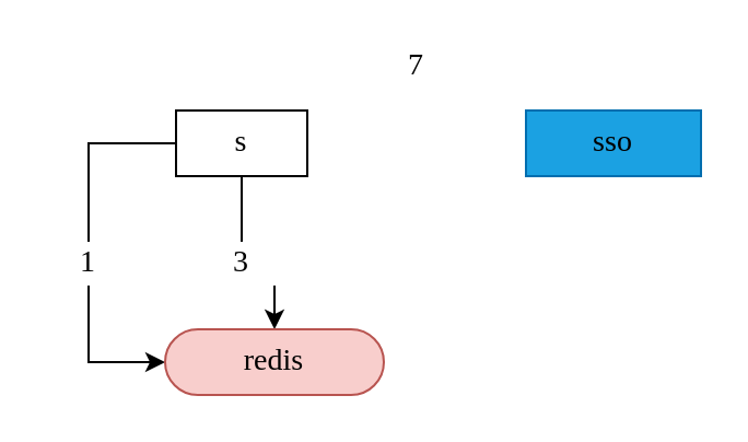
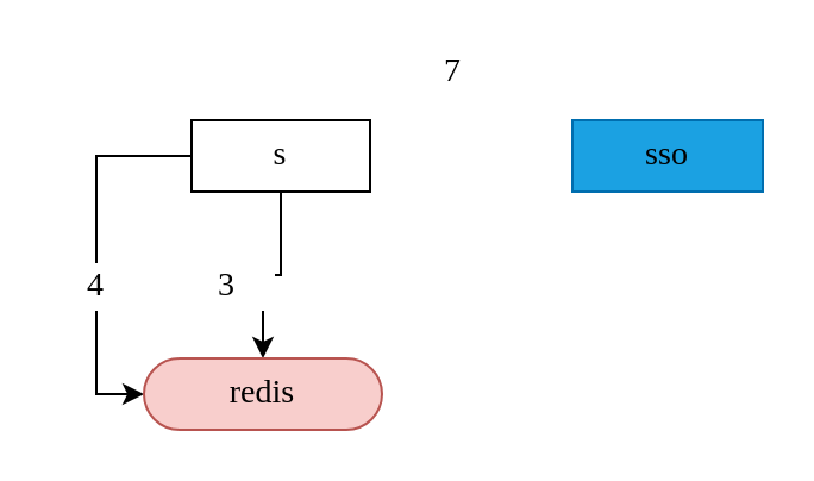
  <mxCell id="0" />
  <mxCell id="1" parent="0" />
  <mxCell id="2" style="edgeStyle=orthogonalEdgeStyle;rounded=0;orthogonalLoop=1;jettySize=auto;html=1;exitX=0.5;exitY=1;exitDx=0;exitDy=0;entryX=0.5;entryY=0;entryDx=0;entryDy=0;fontFamily=Verdana;fontSize=14;" edge="1" parent="1" source="4" target="5"><mxGeometry relative="1" as="geometry" /></mxCell>
  <mxCell id="3" style="edgeStyle=orthogonalEdgeStyle;rounded=0;orthogonalLoop=1;jettySize=auto;html=1;exitX=0;exitY=0.5;exitDx=0;exitDy=0;entryX=0;entryY=0.5;entryDx=0;entryDy=0;fontFamily=Verdana;fontSize=14;" edge="1" parent="1" source="4" target="5"><mxGeometry relative="1" as="geometry"><Array as="points"><mxPoint x="40" y="65" /><mxPoint x="40" y="165" /></Array></mxGeometry></mxCell>
- <mxCell id="4" value="s" style="rounded=0;whiteSpace=wrap;html=1;fontSize=14;fontFamily=Verdana;" vertex="1" parent="1"><mxGeometry x="80" y="50" width="60" height="30" as="geometry" /></mxCell>
- <mxCell id="5" value="redis" style="rounded=1;whiteSpace=wrap;html=1;arcSize=50;fontSize=14;fontFamily=Verdana;fillColor=#f8cecc;strokeColor=#b85450;" vertex="1" parent="1"><mxGeometry x="75" y="150" width="100" height="30" as="geometry" /></mxCell>
+ <mxCell id="4" value="s" style="rounded=0;whiteSpace=wrap;html=1;fontSize=14;fontFamily=Verdana;" vertex="1" parent="1"><mxGeometry x="80" y="50" width="75" height="30" as="geometry" /></mxCell>
+ <mxCell id="5" value="redis" style="rounded=1;whiteSpace=wrap;html=1;arcSize=50;fontSize=14;fontFamily=Verdana;fillColor=#f8cecc;strokeColor=#b85450;" vertex="1" parent="1"><mxGeometry x="60" y="150" width="100" height="30" as="geometry" /></mxCell>
  <mxCell id="6" value="sso" style="rounded=0;whiteSpace=wrap;html=1;fontSize=14;fontFamily=Verdana;fillColor=#1ba1e2;strokeColor=#006EAF;fontColor=#000000;" vertex="1" parent="1"><mxGeometry x="240" y="50" width="80" height="30" as="geometry" /></mxCell>
- <mxCell id="7" value="1" style="text;html=1;strokeColor=none;fillColor=#ffffff;align=center;verticalAlign=middle;whiteSpace=wrap;rounded=0;fontFamily=Verdana;fontSize=14;" vertex="1" parent="1"><mxGeometry x="20" y="110" width="40" height="20" as="geometry" /></mxCell>
- <mxCell id="8" value="3" style="text;html=1;strokeColor=none;fillColor=#ffffff;align=center;verticalAlign=middle;whiteSpace=wrap;rounded=0;fontFamily=Verdana;fontSize=14;" vertex="1" parent="1"><mxGeometry x="90" y="110" width="40" height="20" as="geometry" /></mxCell>
+ <mxCell id="7" value="4" style="text;html=1;strokeColor=none;fillColor=#ffffff;align=center;verticalAlign=middle;whiteSpace=wrap;rounded=0;fontFamily=Verdana;fontSize=14;" vertex="1" parent="1"><mxGeometry x="20" y="110" width="40" height="20" as="geometry" /></mxCell>
+ <mxCell id="8" value="3" style="text;html=1;strokeColor=none;fillColor=#ffffff;align=center;verticalAlign=middle;whiteSpace=wrap;rounded=0;fontFamily=Verdana;fontSize=14;" vertex="1" parent="1"><mxGeometry x="75" y="110" width="40" height="20" as="geometry" /></mxCell>
  <mxCell id="9" value="7" style="text;html=1;strokeColor=none;fillColor=#ffffff;align=center;verticalAlign=middle;whiteSpace=wrap;rounded=0;fontFamily=Verdana;fontSize=14;" vertex="1" parent="1"><mxGeometry x="180" y="20" width="20" height="20" as="geometry" /></mxCell>
